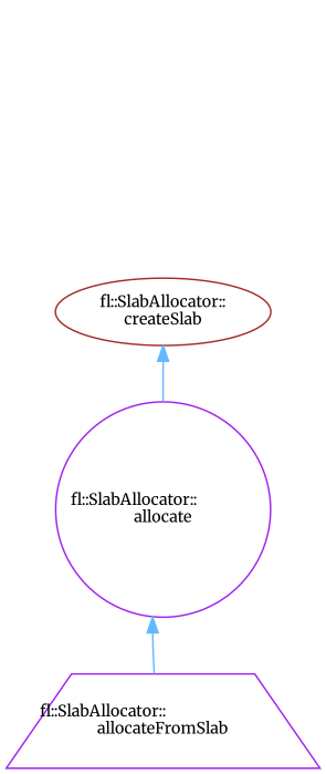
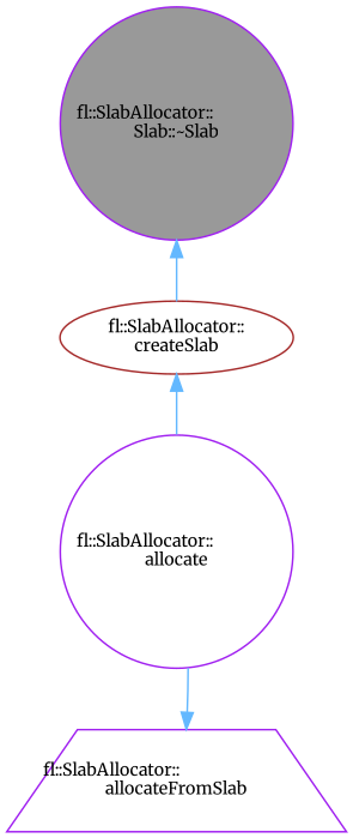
  digraph {
    fontname=Merriweather
    rankdir=TB
    node [color=purple fillcolor=white fontname=Merriweather fontsize=10 shape=circle style=filled]
    edge [color=steelblue1 dir=back fontname=Merriweather fontsize=10 labelfontname=Helvetica labelfontsize=10 style=solid]
+   n1 [fillcolor=grey60 fontcolor=black height=0.2 label="fl::SlabAllocator::\lSlab::~Slab" width=0.4]
    n2 [color=brown height=0.2 label="fl::SlabAllocator::\lcreateSlab" shape=ellipse width=0.4]
    n3 [height=0.2 label="fl::SlabAllocator::\lallocate" width=0.4]
    n4 [height=0.2 label="fl::SlabAllocator::\lallocateFromSlab" shape=trapezium width=0.4]
+   n1 -> n2
    n2 -> n3
-   n3 -> n4
+   n4 -> n3
  }
